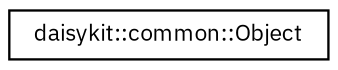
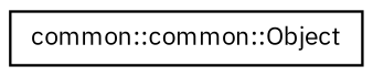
  digraph {
    rankdir=LR
    fontname="IBM Plex Sans"
-   n1 [color=black fillcolor=white fontname="IBM Plex Sans" fontsize=10 height=0.2 label="daisykit::common::Object" shape=record style=filled width=0.4]
+   n1 [color=black fillcolor=white fontname="IBM Plex Sans" fontsize=10 height=0.2 label="common::common::Object" shape=record style=filled width=0.4]
  }
